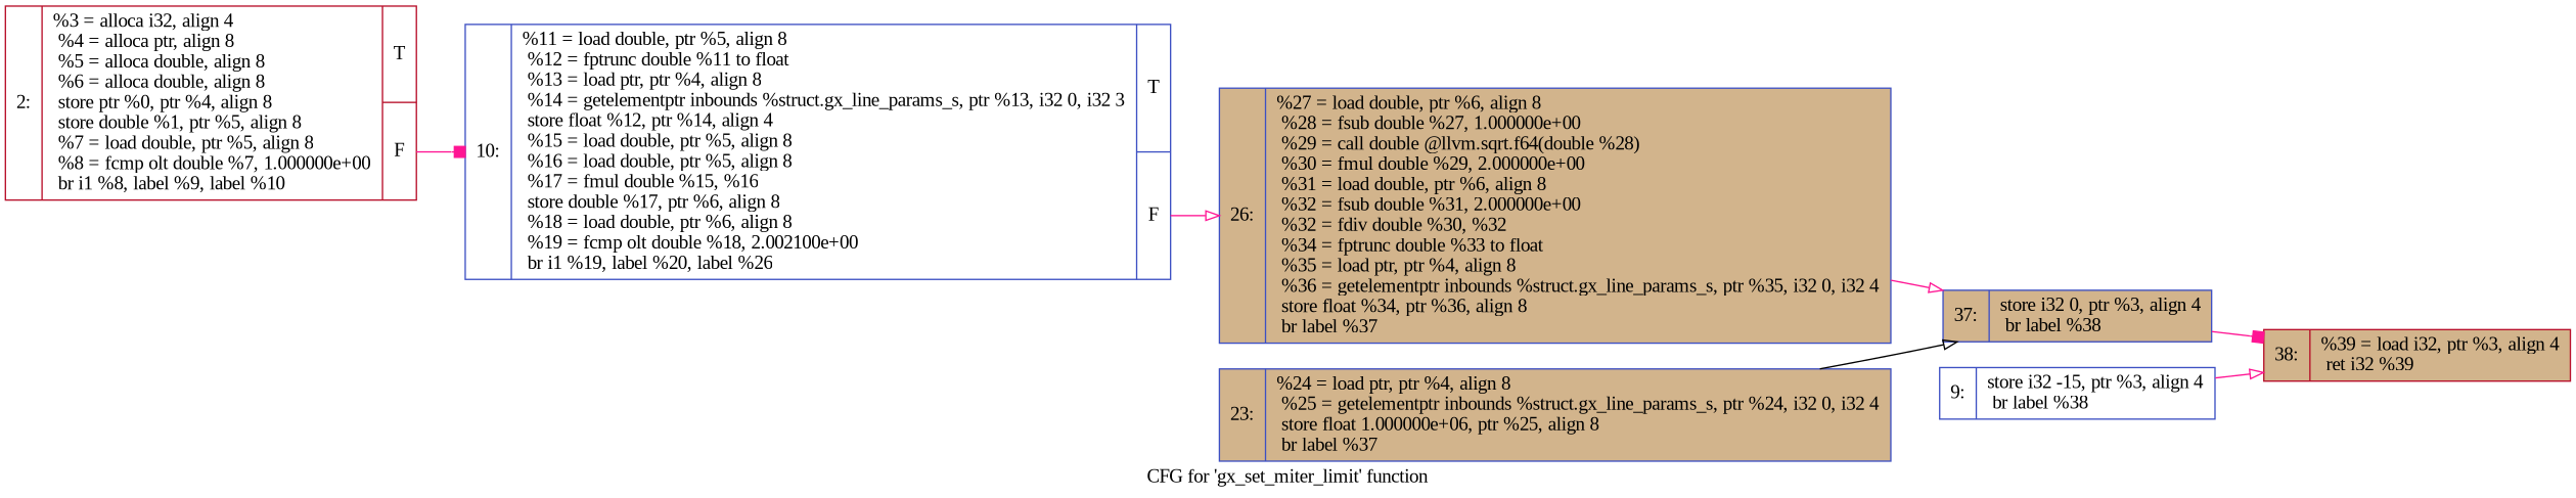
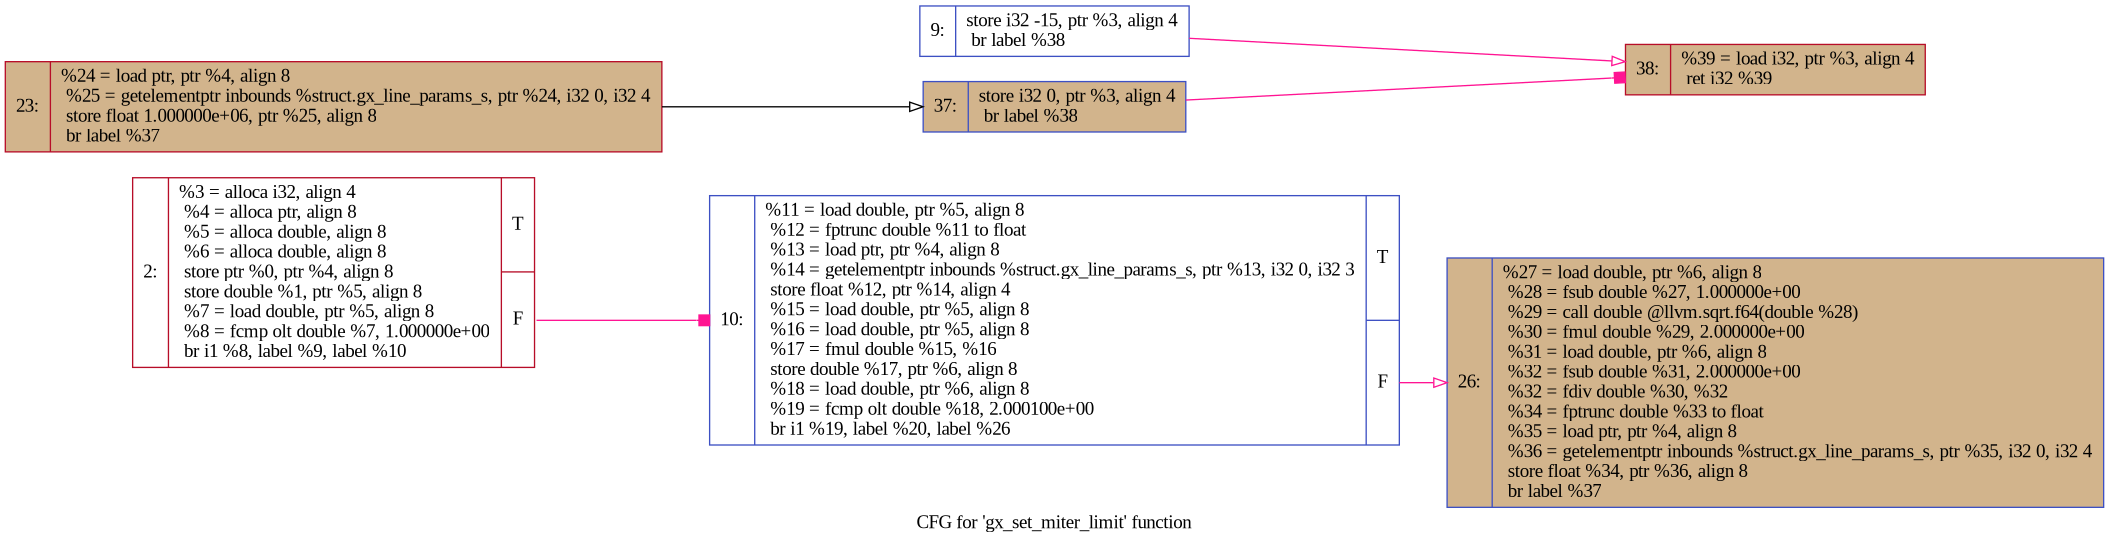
  digraph {
    fontname="Liberation Serif"
    label="CFG for 'gx_set_miter_limit' function"
    rankdir=LR
    node [color="#3d50c3ff" fillcolor=tan fontname="Liberation Serif" shape=record style=filled]
    edge [arrowhead=onormal color=deeppink fontname="Liberation Serif"]
    n1 [color="#b70d28ff" fillcolor=white label="{2:\l|  %3 = alloca i32, align 4\l  %4 = alloca ptr, align 8\l  %5 = alloca double, align 8\l  %6 = alloca double, align 8\l  store ptr %0, ptr %4, align 8\l  store double %1, ptr %5, align 8\l  %7 = load double, ptr %5, align 8\l  %8 = fcmp olt double %7, 1.000000e+00\l  br i1 %8, label %9, label %10\l|{<s0>T|<s1>F}}"]
-   n2 [fillcolor=white label="{10:\l|  %11 = load double, ptr %5, align 8\l  %12 = fptrunc double %11 to float\l  %13 = load ptr, ptr %4, align 8\l  %14 = getelementptr inbounds %struct.gx_line_params_s, ptr %13, i32 0, i32 3\l  store float %12, ptr %14, align 4\l  %15 = load double, ptr %5, align 8\l  %16 = load double, ptr %5, align 8\l  %17 = fmul double %15, %16\l  store double %17, ptr %6, align 8\l  %18 = load double, ptr %6, align 8\l  %19 = fcmp olt double %18, 2.002100e+00\l  br i1 %19, label %20, label %26\l|{<s0>T|<s1>F}}"]
+   n2 [fillcolor=white label="{10:\l|  %11 = load double, ptr %5, align 8\l  %12 = fptrunc double %11 to float\l  %13 = load ptr, ptr %4, align 8\l  %14 = getelementptr inbounds %struct.gx_line_params_s, ptr %13, i32 0, i32 3\l  store float %12, ptr %14, align 4\l  %15 = load double, ptr %5, align 8\l  %16 = load double, ptr %5, align 8\l  %17 = fmul double %15, %16\l  store double %17, ptr %6, align 8\l  %18 = load double, ptr %6, align 8\l  %19 = fcmp olt double %18, 2.000100e+00\l  br i1 %19, label %20, label %26\l|{<s0>T|<s1>F}}"]
    n3 [fillcolor=white label="{9:\l|  store i32 -15, ptr %3, align 4\l  br label %38\l}"]
    n4 [color="#b70d28ff" label="{38:\l|  %39 = load i32, ptr %3, align 4\l  ret i32 %39\l}"]
    n5 [label="{26:\l|  %27 = load double, ptr %6, align 8\l  %28 = fsub double %27, 1.000000e+00\l  %29 = call double @llvm.sqrt.f64(double %28)\l  %30 = fmul double %29, 2.000000e+00\l  %31 = load double, ptr %6, align 8\l  %32 = fsub double %31, 2.000000e+00\l  %32 = fdiv double %30, %32\l  %34 = fptrunc double %33 to float\l  %35 = load ptr, ptr %4, align 8\l  %36 = getelementptr inbounds %struct.gx_line_params_s, ptr %35, i32 0, i32 4\l  store float %34, ptr %36, align 8\l  br label %37\l}"]
    n6 [label="{37:\l|  store i32 0, ptr %3, align 4\l  br label %38\l}"]
-   n7 [label="{23:\l|  %24 = load ptr, ptr %4, align 8\l  %25 = getelementptr inbounds %struct.gx_line_params_s, ptr %24, i32 0, i32 4\l  store float 1.000000e+06, ptr %25, align 8\l  br label %37\l}"]
+   n7 [color="#b70d28ff" label="{23:\l|  %24 = load ptr, ptr %4, align 8\l  %25 = getelementptr inbounds %struct.gx_line_params_s, ptr %24, i32 0, i32 4\l  store float 1.000000e+06, ptr %25, align 8\l  br label %37\l}"]
    n1 -> n2 [arrowhead=box tailport=s1]
    n2 -> n5 [tailport=s1]
    n3 -> n4
-   n5 -> n6
    n6 -> n4 [arrowhead=box]
    n7 -> n6 [color=black]
  }
